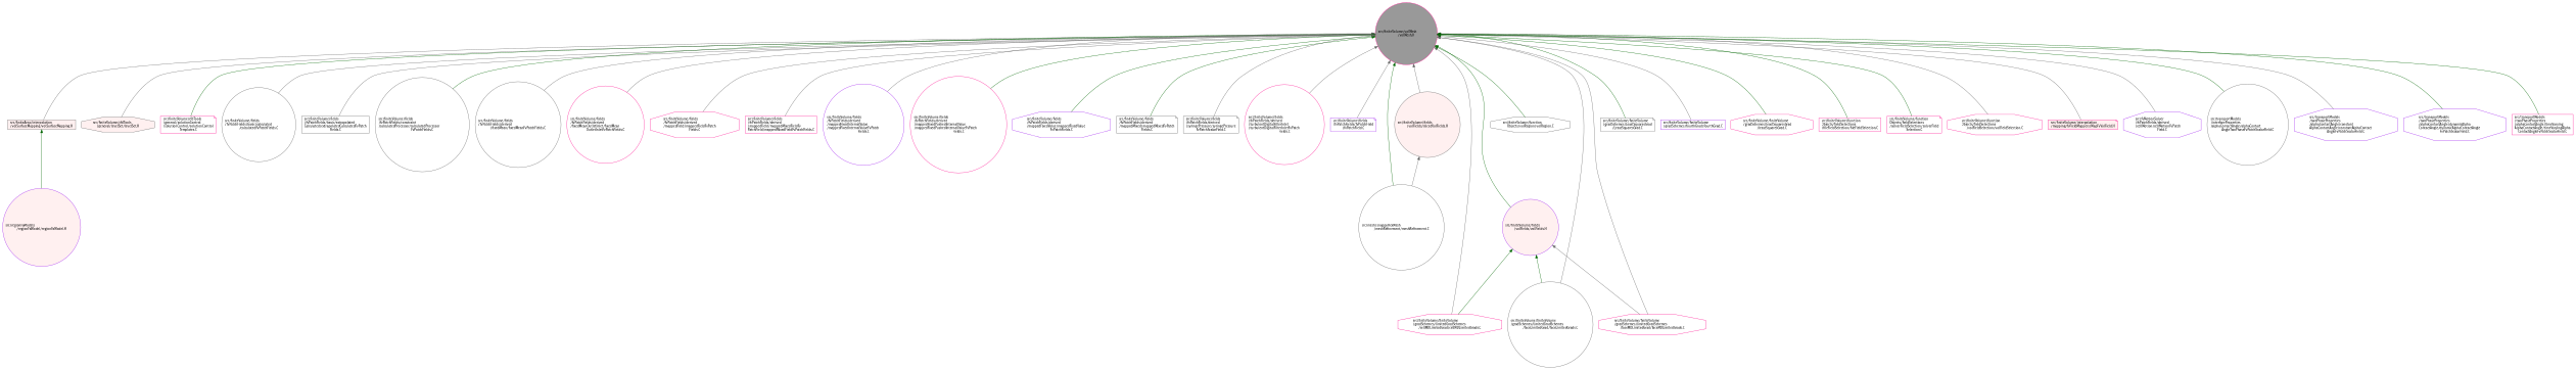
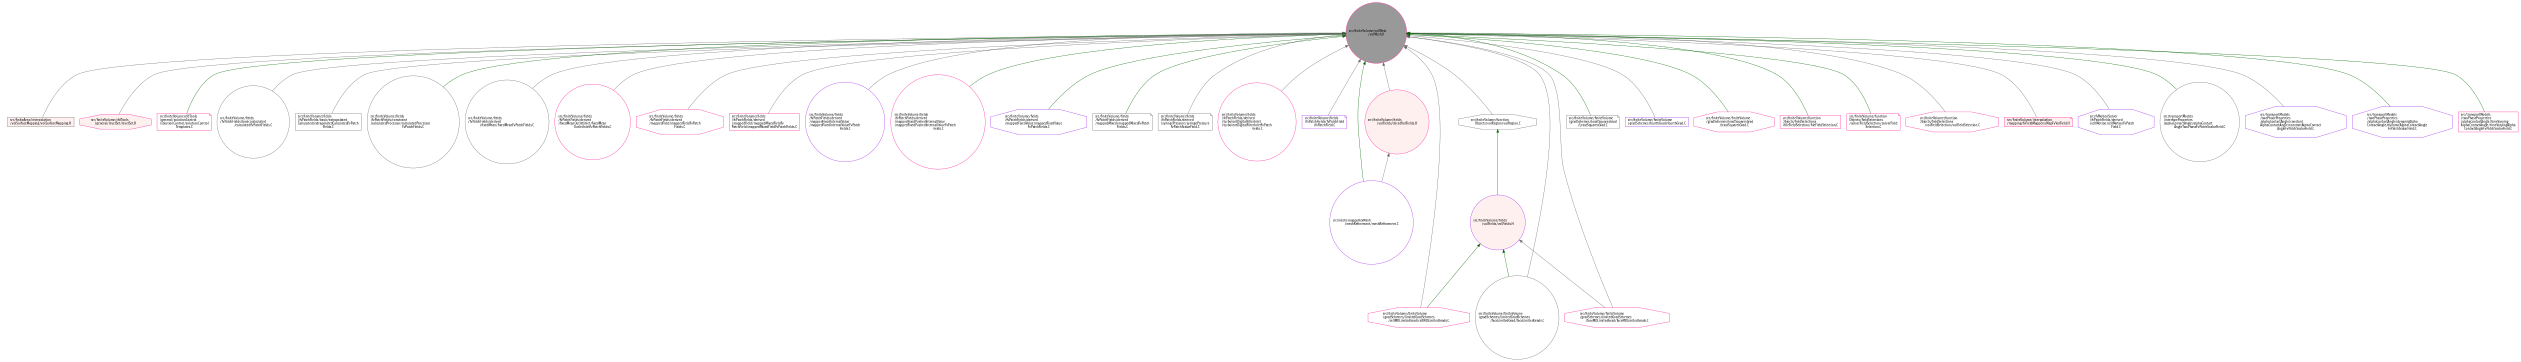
  digraph {
    fontname="Fira Sans"
    node [color=deeppink fillcolor=white fontname="Fira Sans" fontsize=10 shape=circle style=filled]
    edge [color=gray40 dir=back fontname="Fira Sans" fontsize=10 labelfontname=Helvetica labelfontsize=10 style=solid]
    n1 [fillcolor=grey60 fontcolor=black height=0.2 label="src/finiteVolume/volMesh\l/volMesh.H" width=0.4]
    n2 [color=gray40 fillcolor="#FFF0F0" height=0.2 label="src/finiteArea/interpolation\l/volSurfaceMapping/volSurfaceMapping.H" shape=box width=0.4]
-   n3 [color=gray40 fillcolor="#FFF0F0" height=0.2 label="src/finiteVolume/cfdTools\l/general/levelSet/levelSet.H" shape=octagon width=0.4]
+   n3 [fillcolor="#FFF0F0" height=0.2 label="src/finiteVolume/cfdTools\l/general/levelSet/levelSet.H" shape=octagon width=0.4]
    n4 [height=0.2 label="src/finiteVolume/cfdTools\l/general/solutionControl\l/solutionControl/solutionControl\lTemplates.C" shape=note width=0.4]
    n5 [color=gray40 height=0.2 label="src/finiteVolume/fields\l/fvPatchFields/basic/calculated\l/calculatedFvPatchFields.C" width=0.4]
    n6 [color=gray40 height=0.2 label="src/finiteVolume/fields\l/fvPatchFields/basic/extrapolated\lCalculated/extrapolatedCalculatedFvPatch\lFields.C" shape=box width=0.4]
    n7 [color=gray40 height=0.2 label="src/finiteVolume/fields\l/fvPatchFields/constraint\l/calculatedProcessor/calculatedProcessor\lFvPatchFields.C" width=0.4]
    n8 [color=gray40 height=0.2 label="src/finiteVolume/fields\l/fvPatchFields/derived\l/fixedMean/fixedMeanFvPatchFields.C" width=0.4]
    n9 [height=0.2 label="src/finiteVolume/fields\l/fvPatchFields/derived\l/fixedMeanOutletInlet/fixedMean\lOutletInletFvPatchFields.C" width=0.4]
    n10 [height=0.2 label="src/finiteVolume/fields\l/fvPatchFields/derived\l/mappedField/mappedFieldFvPatch\lFields.C" shape=octagon width=0.4]
    n11 [height=0.2 label="src/finiteVolume/fields\l/fvPatchFields/derived\l/mappedField/mappedMixedFieldFv\lPatchField/mappedMixedFieldFvPatchFields.C" shape=box width=0.4]
    n12 [color=purple height=0.2 label="src/finiteVolume/fields\l/fvPatchFields/derived\l/mappedFixedInternalValue\l/mappedFixedInternalValueFvPatch\lFields.C" width=0.4]
    n13 [height=0.2 label="src/finiteVolume/fields\l/fvPatchFields/derived\l/mappedFixedPushedInternalValue\l/mappedFixedPushedInternalValueFvPatch\lFields.C" width=0.4]
    n14 [color=purple height=0.2 label="src/finiteVolume/fields\l/fvPatchFields/derived\l/mappedFixedValue/mappedFixedValue\lFvPatchFields.C" shape=octagon width=0.4]
    n15 [color=gray40 height=0.2 label="src/finiteVolume/fields\l/fvPatchFields/derived\l/mappedMixed/mappedMixedFvPatch\lFields.C" shape=note width=0.4]
    n16 [color=gray40 height=0.2 label="src/finiteVolume/fields\l/fvPatchFields/derived\l/syringePressure/syringePressure\lFvPatchScalarField.C" shape=note width=0.4]
    n17 [height=0.2 label="src/finiteVolume/fields\l/fvPatchFields/derived\l/turbulentDigitalFilterInlet\l/turbulentDigitalFilterInletFvPatch\lFields.C" width=0.4]
    n18 [color=purple height=0.2 label="src/finiteVolume/fields\l/fvPatchFields/fvPatchField\l/fvPatchField.C" shape=note width=0.4]
-   n19 [color=gray40 fillcolor="#FFF0F0" height=0.2 label="src/finiteVolume/fields\l/volFields/slicedVolFields.H" width=0.4]
+   n19 [fillcolor="#FFF0F0" height=0.2 label="src/finiteVolume/fields\l/volFields/slicedVolFields.H" width=0.4]
    n20 [color=purple fillcolor="#FFF0F0" height=0.2 label="src/finiteVolume/fields\l/volFields/volFields.H" width=0.4]
    n21 [height=0.2 label="src/finiteVolume/finiteVolume\l/gradSchemes/limitedGradSchemes\l/cellMDLimitedGrad/cellMDLimitedGrads.C" shape=octagon width=0.4]
    n22 [color=gray40 height=0.2 label="src/finiteVolume/finiteVolume\l/gradSchemes/limitedGradSchemes\l/faceLimitedGrad/faceLimitedGrads.C" width=0.4]
    n23 [height=0.2 label="src/finiteVolume/finiteVolume\l/gradSchemes/limitedGradSchemes\l/faceMDLimitedGrad/faceMDLimitedGrads.C" shape=octagon width=0.4]
-   n24 [color=gray40 height=0.2 label="src/mesh/snappyHexMesh\l/meshRefinement/meshRefinement.C" width=0.4]
+   n24 [color=purple height=0.2 label="src/mesh/snappyHexMesh\l/meshRefinement/meshRefinement.C" width=0.4]
    n25 [color=gray40 height=0.2 label="src/finiteVolume/finiteVolume\l/gradSchemes/LeastSquaresGrad\l/LeastSquaresGrad.C" shape=note width=0.4]
    n26 [color=purple height=0.2 label="src/finiteVolume/finiteVolume\l/gradSchemes/fourthGrad/fourthGrad.C" shape=box width=0.4]
    n27 [height=0.2 label="src/finiteVolume/finiteVolume\l/gradSchemes/leastSquaresGrad\l/leastSquaresGrad.C" shape=octagon width=0.4]
    n28 [height=0.2 label="src/finiteVolume/function\lObjects/fieldSelections\l/fileFieldSelection/fileFieldSelection.C" shape=box width=0.4]
    n29 [height=0.2 label="src/finiteVolume/function\lObjects/fieldSelections\l/solverFieldSelection/solverField\lSelection.C" shape=note width=0.4]
    n30 [height=0.2 label="src/finiteVolume/function\lObjects/fieldSelections\l/volFieldSelection/volFieldSelection.C" shape=octagon width=0.4]
    n31 [color=gray40 height=0.2 label="src/finiteVolume/function\lObjects/volRegion/volRegion.C" shape=octagon width=0.4]
    n32 [fillcolor="#FFF0F0" height=0.2 label="src/finiteVolume/interpolation\l/mapping/fvFieldMappers/MapFvVolField.H" shape=note width=0.4]
    n33 [color=purple height=0.2 label="src/fvMotionSolver\l/fvPatchFields/derived\l/cellMotion/cellMotionFvPatch\lField.C" shape=octagon width=0.4]
    n34 [color=gray40 height=0.2 label="src/transportModels\l/interfaceProperties\l/alphaContactAngle/alphaContact\lAngleTwoPhaseFvPatchScalarField.C" width=0.4]
    n35 [color=purple height=0.2 label="src/transportModels\l/twoPhaseProperties\l/alphaContactAngle/constant\lAlphaContactAngle/constantAlphaContact\lAngleFvPatchScalarField.C" shape=octagon width=0.4]
    n36 [color=purple height=0.2 label="src/transportModels\l/twoPhaseProperties\l/alphaContactAngle/dynamicAlpha\lContactAngle/dynamicAlphaContactAngle\lFvPatchScalarField.C" shape=octagon width=0.4]
    n37 [height=0.2 label="src/transportModels\l/twoPhaseProperties\l/alphaContactAngle/timeVarying\lAlphaContactAngle/timeVaryingAlpha\lContactAngleFvPatchScalarField.C" shape=box width=0.4]
-   n38 [color=purple fillcolor="#FFF0F0" height=0.2 label="src/regionFaModels\l/regionFaModel/regionFaModel.H" width=0.4]
    n1 -> n2
    n1 -> n3
    n1 -> n4 [color=darkgreen]
    n1 -> n5
    n1 -> n6
    n1 -> n7 [color=darkgreen]
    n1 -> n8
    n1 -> n9
    n1 -> n10
    n1 -> n11
    n1 -> n12
    n1 -> n13 [color=darkgreen]
    n1 -> n14 [color=darkgreen]
    n1 -> n15 [color=darkgreen]
    n1 -> n16
    n1 -> n17
    n1 -> n18
    n1 -> n19
-   n1 -> n20 [color=darkgreen]
+   n31 -> n20 [color=darkgreen]
    n1 -> n21
    n1 -> n22
    n1 -> n23
    n1 -> n24 [color=darkgreen]
    n1 -> n25 [color=darkgreen]
    n1 -> n26
    n1 -> n27 [color=darkgreen]
    n1 -> n28 [color=darkgreen]
    n1 -> n29 [color=darkgreen]
    n1 -> n30
-   n1 -> n31 [color=darkgreen]
+   n1 -> n31
    n1 -> n32
    n1 -> n33
    n1 -> n34 [color=darkgreen]
    n1 -> n35
    n1 -> n36 [color=darkgreen]
    n1 -> n37 [color=darkgreen]
-   n2 -> n38 [color=darkgreen]
    n19 -> n24
    n20 -> n21 [color=darkgreen]
    n20 -> n22 [color=darkgreen]
    n20 -> n23
  }
